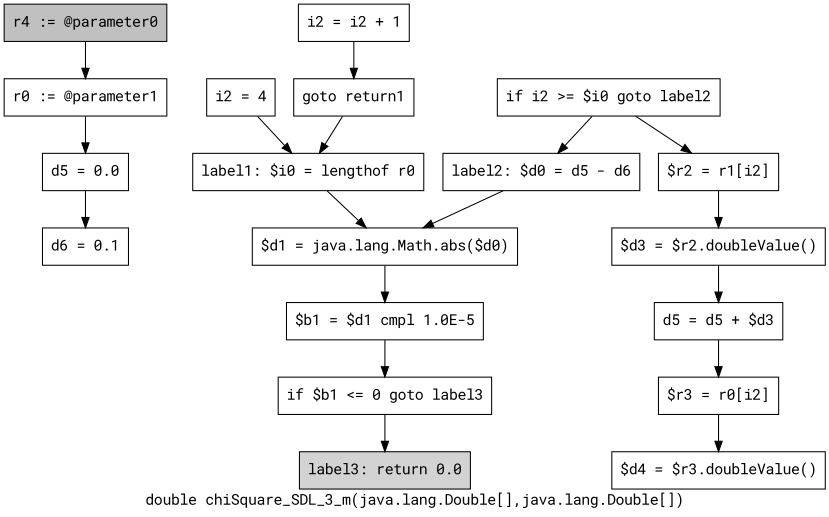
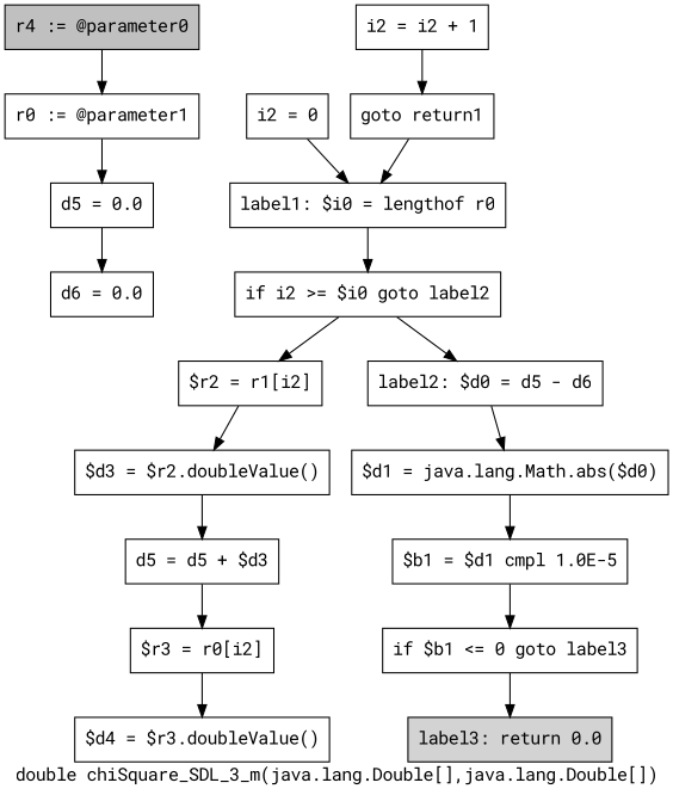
  digraph {
    fontname="Roboto Mono"
    label="double chiSquare_SDL_3_m(java.lang.Double[],java.lang.Double[])"
    node [fontname="Roboto Mono" shape=box]
    edge [fontname="Roboto Mono"]
    n1 [fillcolor=gray label="r4 := @parameter0" style=filled]
    n2 [label="r0 := @parameter1"]
    n3 [label="d5 = 0.0"]
-   n4 [label="d6 = 0.1"]
-   n5 [label="i2 = 4"]
+   n4 [label="d6 = 0.0"]
+   n5 [label="i2 = 0"]
    n6 [label="label1: $i0 = lengthof r0"]
    n7 [label="if i2 >= $i0 goto label2"]
    n8 [label="$r2 = r1[i2]"]
    n9 [label="label2: $d0 = d5 - d6"]
    n10 [label="$d3 = $r2.doubleValue()"]
    n11 [label="$d1 = java.lang.Math.abs($d0)"]
    n12 [label="d5 = d5 + $d3"]
    n13 [label="$b1 = $d1 cmpl 1.0E-5"]
    n14 [label="$r3 = r0[i2]"]
    n15 [label="$d4 = $r3.doubleValue()"]
    n16 [label="i2 = i2 + 1"]
    n17 [label="goto return1"]
    n18 [label="if $b1 <= 0 goto label3"]
    n19 [fillcolor=lightgray label="label3: return 0.0" style=filled]
    n1 -> n2
    n2 -> n3
    n3 -> n4
    n5 -> n6
-   n6 -> n11
+   n6 -> n7
    n7 -> n8
    n7 -> n9
    n8 -> n10
    n9 -> n11
    n10 -> n12
    n11 -> n13
    n12 -> n14
    n13 -> n18
    n14 -> n15
    n16 -> n17
    n17 -> n6
    n18 -> n19
  }
